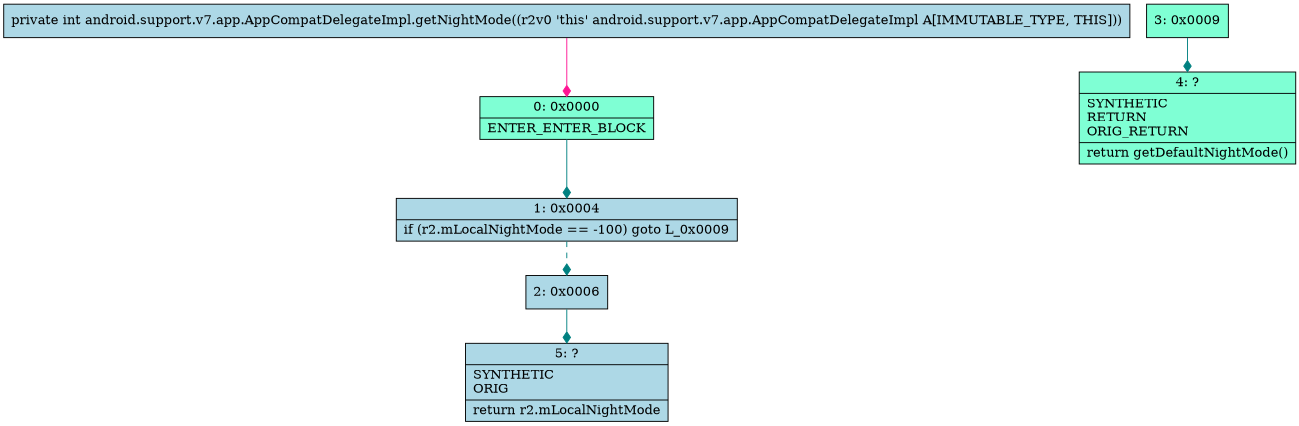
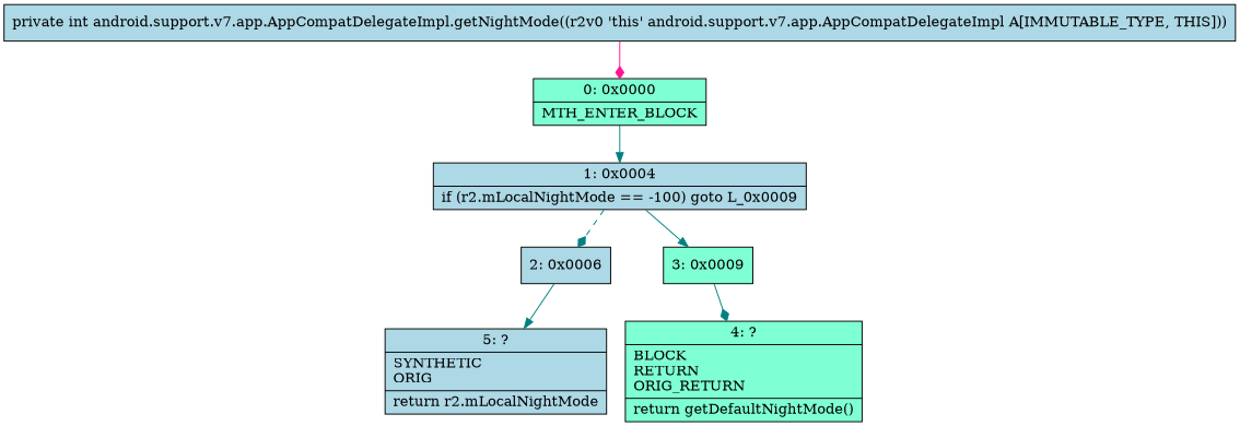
  digraph {
    node [fillcolor=lightblue shape=record style=filled]
    edge [arrowhead=diamond color=teal]
-   n1 [fillcolor=aquamarine label="{0\:\ 0x0000|ENTER_ENTER_BLOCK\l}"]
+   n1 [fillcolor=aquamarine label="{0\:\ 0x0000|MTH_ENTER_BLOCK\l}"]
    n2 [label="{1\:\ 0x0004|if (r2.mLocalNightMode == \-100) goto L_0x0009\l}"]
    n3 [label="{2\:\ 0x0006}"]
    n4 [fillcolor=aquamarine label="{3\:\ 0x0009}"]
    n5 [label="{5\:\ ?|SYNTHETIC\lORIG\l|return r2.mLocalNightMode\l}"]
-   n6 [fillcolor=aquamarine label="{4\:\ ?|SYNTHETIC\lRETURN\lORIG_RETURN\l|return getDefaultNightMode()\l}"]
+   n6 [fillcolor=aquamarine label="{4\:\ ?|BLOCK\lRETURN\lORIG_RETURN\l|return getDefaultNightMode()\l}"]
    n7 [label="{private int android.support.v7.app.AppCompatDelegateImpl.getNightMode((r2v0 'this' android.support.v7.app.AppCompatDelegateImpl A[IMMUTABLE_TYPE, THIS])) }"]
-   n1 -> n2
+   n1 -> n2 [arrowhead=normal]
    n2 -> n3 [style=dashed]
-   n3 -> n5
+   n2 -> n4 [arrowhead=normal]
+   n3 -> n5 [arrowhead=normal]
    n4 -> n6
    n7 -> n1 [color=deeppink]
  }
